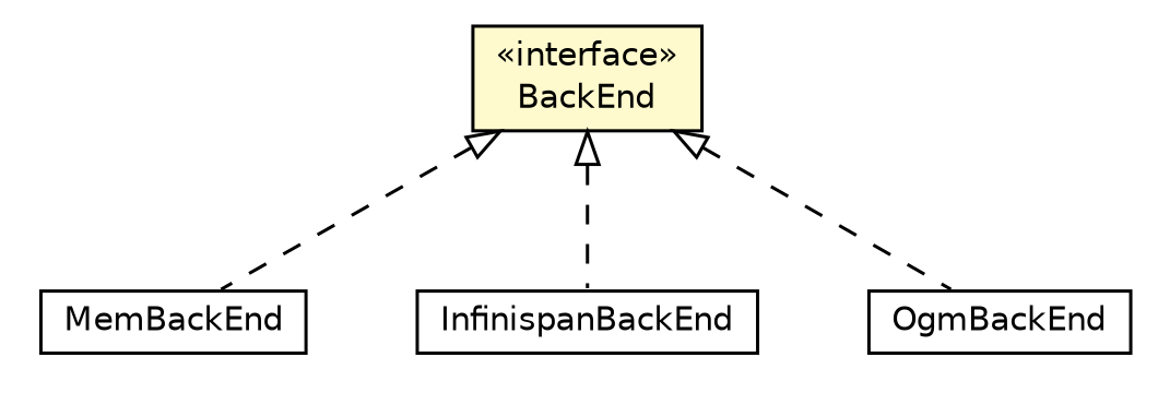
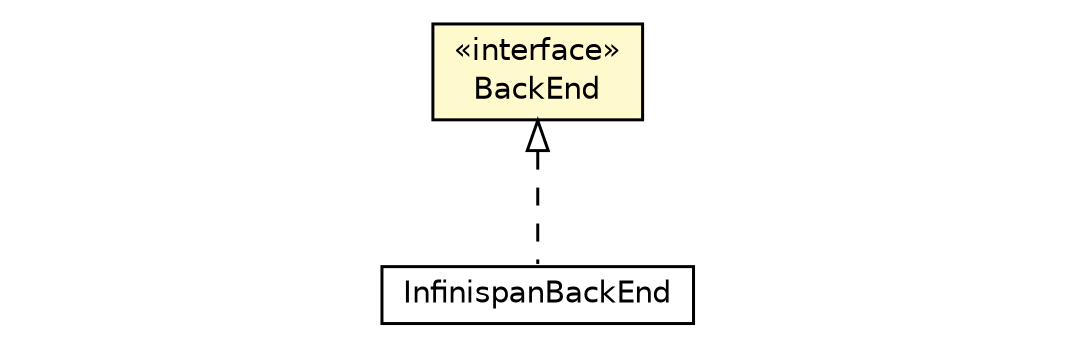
  digraph {
    nodesep=0.25
    ranksep=0.5
    node [fontcolor=black fontname=Helvetica fontsize=10.0 shape=plaintext]
    edge [arrowtail=empty dir=back fontname=Helvetica fontsize=10 headport=p labelfontname=Helvetica labelfontsize=10 style=dashed tailport=p]
    n1 [label=<<table title="pt.ist.fenixframework.backend.BackEnd" border="0" cellborder="1" cellspacing="0" cellpadding="2" port="p" bgcolor="lemonChiffon" href="./BackEnd.html"> 		<tr><td><table border="0" cellspacing="0" cellpadding="1"> <tr><td align="center" balign="center"> &#171;interface&#187; </td></tr> <tr><td align="center" balign="center"> BackEnd </td></tr> 		</table></td></tr> 		</table>>]
-   n2 [label=<<table title="pt.ist.fenixframework.backend.mem.MemBackEnd" border="0" cellborder="1" cellspacing="0" cellpadding="2" port="p" href="./mem/MemBackEnd.html"> 		<tr><td><table border="0" cellspacing="0" cellpadding="1"> <tr><td align="center" balign="center"> MemBackEnd </td></tr> 		</table></td></tr> 		</table>>]
    n3 [label=<<table title="pt.ist.fenixframework.backend.infinispan.InfinispanBackEnd" border="0" cellborder="1" cellspacing="0" cellpadding="2" port="p" href="./infinispan/InfinispanBackEnd.html"> 		<tr><td><table border="0" cellspacing="0" cellpadding="1"> <tr><td align="center" balign="center"> InfinispanBackEnd </td></tr> 		</table></td></tr> 		</table>>]
-   n4 [label=<<table title="pt.ist.fenixframework.backend.ogm.OgmBackEnd" border="0" cellborder="1" cellspacing="0" cellpadding="2" port="p" href="./ogm/OgmBackEnd.html"> 		<tr><td><table border="0" cellspacing="0" cellpadding="1"> <tr><td align="center" balign="center"> OgmBackEnd </td></tr> 		</table></td></tr> 		</table>>]
-   n1 -> n2
    n1 -> n3
-   n1 -> n4
  }
